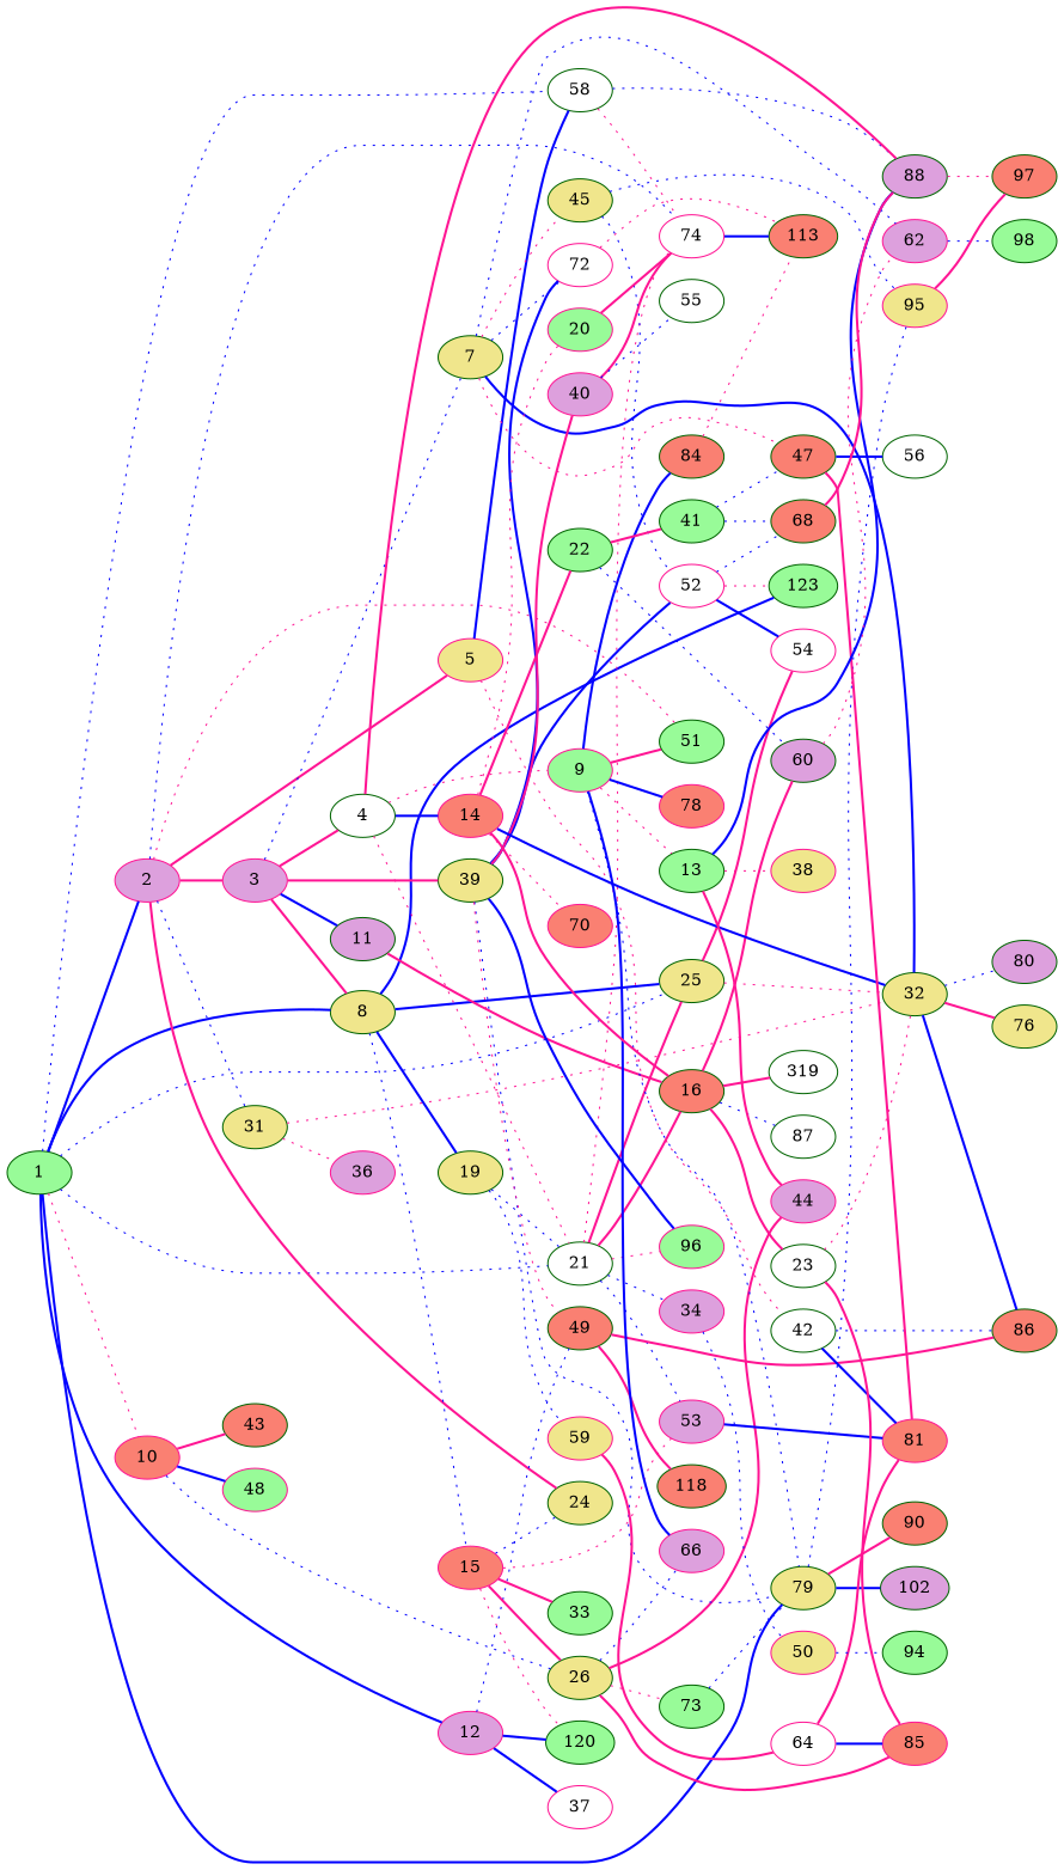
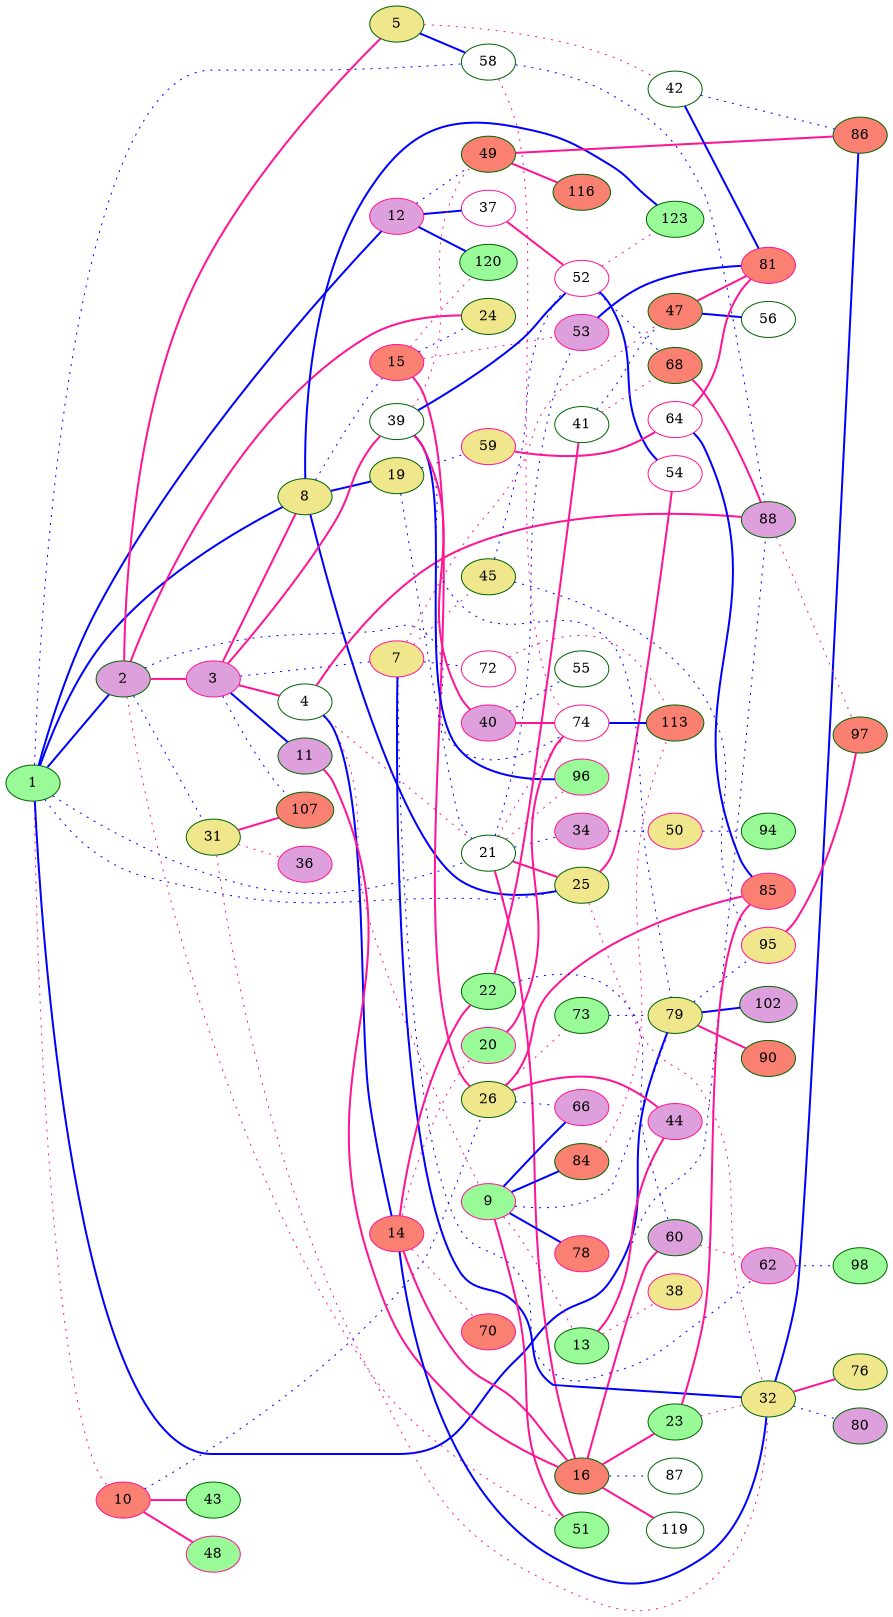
  graph {
    rankdir=LR
    node [color=darkgreen fillcolor=salmon style=filled]
    edge [color=deeppink style=bold]
    1 [fillcolor=palegreen super="+6"]
-   2 [color=deeppink fillcolor=plum]
+   2 [fillcolor=plum]
    8 [fillcolor=khaki super="+17"]
    10 [color=deeppink]
    12 [color=deeppink fillcolor=plum super="+29"]
    21 [fillcolor=white super="+122"]
    25 [fillcolor=khaki super="+65"]
    58 [fillcolor=white]
    79 [fillcolor=khaki super="+83"]
    3 [color=deeppink fillcolor=plum super="+30"]
-   5 [color=deeppink fillcolor=khaki]
+   5 [fillcolor=khaki]
    24 [fillcolor=khaki super="+100"]
    31 [fillcolor=khaki super="+109"]
    51 [fillcolor=palegreen]
    74 [color=deeppink fillcolor=white super="+106"]
    15 [color=deeppink super="+18"]
    19 [fillcolor=khaki super="+27"]
    123 [fillcolor=palegreen]
    26 [fillcolor=khaki super="+28"]
-   43
+   43 [fillcolor=palegreen]
    48 [color=deeppink fillcolor=palegreen]
    37 [color=deeppink fillcolor=white]
    49 [super="+75"]
    120 [fillcolor=palegreen]
    16 [super="+104"]
    53 [color=deeppink fillcolor=plum]
    34 [color=deeppink fillcolor=plum super="+91"]
    96 [color=deeppink fillcolor=palegreen]
    32 [fillcolor=khaki super="+63"]
    54 [color=deeppink fillcolor=white]
    88 [fillcolor=plum super="+124"]
    95 [color=deeppink fillcolor=khaki]
    90
    102 [fillcolor=plum]
    4 [fillcolor=white]
-   7 [fillcolor=khaki]
+   7 [color=deeppink fillcolor=khaki]
    11 [fillcolor=plum super="+57"]
-   39 [fillcolor=khaki super="+61"]
+   39 [fillcolor=white super="+61"]
+   107
    42 [fillcolor=white super="+110"]
    36 [color=deeppink fillcolor=plum]
    113 [super="+114"]
    9 [color=deeppink fillcolor=palegreen super="+89"]
    14 [color=deeppink]
    45 [fillcolor=khaki super="+112"]
    47 [super="+115"]
    62 [color=deeppink fillcolor=plum super="+111"]
    72 [color=deeppink fillcolor=white super="+118"]
    52 [color=deeppink fillcolor=white super="+105"]
    40 [color=deeppink fillcolor=plum super="+101"]
    13 [fillcolor=palegreen super="+71"]
    66 [color=deeppink fillcolor=plum]
    78 [color=deeppink]
    84 [super="+103"]
    20 [color=deeppink fillcolor=palegreen super="+117"]
    22 [fillcolor=palegreen]
    70 [color=deeppink]
    97 [super="+108"]
    86 [super="+99"]
    81 [color=deeppink super="+92"]
    76 [fillcolor=khaki]
    80 [fillcolor=plum]
    56 [fillcolor=white super="+67"]
    98 [fillcolor=palegreen]
-   33 [fillcolor=palegreen]
    59 [color=deeppink fillcolor=khaki]
    38 [color=deeppink fillcolor=khaki]
    44 [color=deeppink fillcolor=plum]
    85 [color=deeppink]
    73 [fillcolor=palegreen]
-   23 [fillcolor=white]
+   23 [fillcolor=palegreen]
    60 [fillcolor=plum super="+69"]
    87 [fillcolor=white]
-   119 [fillcolor=white label=319]
-   116 [label=118]
-   41 [fillcolor=palegreen super="+46"]
+   119 [fillcolor=white]
+   116
+   41 [fillcolor=white super="+46"]
    64 [color=deeppink fillcolor=white]
    50 [color=deeppink fillcolor=khaki super="+77"]
    68 [super="+82"]
    94 [fillcolor=palegreen super="+121"]
    55 [fillcolor=white super="+93"]
    1 -- 2 [color=blue]
    1 -- 8 [color=blue]
    1 -- 10 [style=dotted]
    1 -- 12 [color=blue]
    1 -- 21 [color=blue style=dotted]
    1 -- 25 [color=blue style=dotted]
    1 -- 58 [color=blue style=dotted]
    1 -- 79 [color=blue]
    2 -- 3
    2 -- 5
    2 -- 24
    2 -- 31 [color=blue style=dotted]
    2 -- 51 [style=dotted]
    2 -- 74 [color=blue style=dotted]
    8 -- 25 [color=blue]
    8 -- 15 [color=blue style=dotted]
    8 -- 19 [color=blue]
    8 -- 123 [color=blue]
    10 -- 26 [color=blue style=dotted]
    10 -- 43
-   10 -- 48 [color=blue]
+   10 -- 48
    12 -- 37 [color=blue]
    12 -- 49 [color=blue style=dotted]
    12 -- 120 [color=blue]
    21 -- 25
    21 -- 74 [style=dotted]
    21 -- 16
    21 -- 53 [color=blue style=dotted]
    21 -- 34 [color=blue style=dotted]
    21 -- 96 [style=dotted]
    25 -- 32 [style=dotted]
    25 -- 54
    58 -- 74 [style=dotted]
    58 -- 88 [color=blue style=dotted]
    79 -- 95 [color=blue style=dotted]
    79 -- 90
    79 -- 102 [color=blue]
    3 -- 8
    3 -- 4
    3 -- 7 [color=blue style=dotted]
    3 -- 11 [color=blue]
    3 -- 39
+   3 -- 107 [color=blue style=dotted]
    5 -- 58 [color=blue]
    5 -- 42 [style=dotted]
    31 -- 32 [style=dotted]
+   31 -- 107
    31 -- 36 [style=dotted]
    74 -- 113 [color=blue]
    15 -- 24 [color=blue style=dotted]
    15 -- 26
    15 -- 120 [style=dotted]
    15 -- 53 [style=dotted]
-   15 -- 33
    19 -- 21 [color=blue style=dotted]
    19 -- 59 [color=blue style=dotted]
    26 -- 66 [color=blue style=dotted]
    26 -- 44
    26 -- 85
    26 -- 73 [style=dotted weight=2]
+   37 -- 52
    49 -- 86
    49 -- 116
    16 -- 23
    16 -- 60
    16 -- 87 [color=blue style=dotted]
    16 -- 119
    53 -- 81 [color=blue]
    34 -- 50 [color=blue style=dotted]
    32 -- 86 [color=blue]
    32 -- 76
    32 -- 80 [color=blue style=dotted]
    88 -- 97 [style=dotted]
    95 -- 97
    4 -- 21 [style=dotted]
    4 -- 88
    4 -- 9 [style=dotted]
    4 -- 14 [color=blue]
    7 -- 32 [color=blue]
    7 -- 45 [style=dotted]
    7 -- 47 [style=dotted]
    7 -- 62 [color=blue style=dotted]
    7 -- 72 [color=blue style=dotted]
    11 -- 16
    39 -- 79 [color=blue style=dotted]
    39 -- 49 [style=dotted]
    39 -- 96 [color=blue]
-   39 -- 72 [color=blue]
    39 -- 52 [color=blue]
    39 -- 40
    42 -- 86 [color=blue style=dotted]
    42 -- 81 [color=blue]
    9 -- 79 [color=blue style=dotted]
    9 -- 51
    9 -- 13 [style=dotted weight=2]
    9 -- 66 [color=blue]
    9 -- 78 [color=blue]
    9 -- 84 [color=blue]
    14 -- 16
    14 -- 32 [color=blue]
    14 -- 20 [style=dotted]
    14 -- 22
    14 -- 70 [style=dotted]
    45 -- 95 [color=blue style=dotted]
    45 -- 52 [color=blue style=dotted]
    47 -- 81
    47 -- 56 [color=blue]
    62 -- 98 [color=blue style=dotted]
    72 -- 113 [style=dotted]
    52 -- 123 [style=dotted]
    52 -- 54 [color=blue]
    52 -- 68 [color=blue style=dotted]
    40 -- 74
    40 -- 55 [color=blue style=dotted]
-   13 -- 88 [color=blue]
+   13 -- 88 [color=blue style=dotted]
    13 -- 38 [style=dotted]
    13 -- 44
    84 -- 113 [style=dotted]
    20 -- 74
    22 -- 60 [color=blue style=dotted]
    22 -- 41
    59 -- 64
    73 -- 79 [color=blue style=dotted]
    23 -- 32 [style=dotted]
    23 -- 85
    60 -- 62 [style=dotted]
    41 -- 47 [color=blue style=dotted]
-   41 -- 68 [color=blue style=dotted]
+   41 -- 68 [style=dotted]
    64 -- 81
    64 -- 85 [color=blue]
    50 -- 94 [color=blue style=dotted]
    68 -- 88
  }
